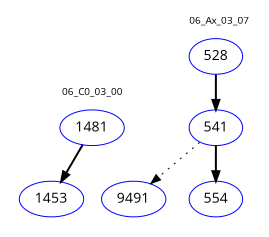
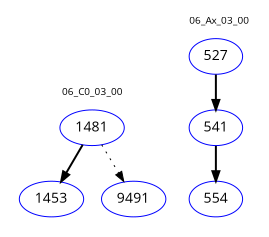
  digraph {
    fontname="Open Sans"
    node [color=blue fontname="Open Sans"]
    edge [color=black fontname="Open Sans" style=bold]
    n1 [label=541]
-   n2 [label=528]
+   n2 [label=527]
    n3 [label=554]
    n4 [label=1481]
    n5 [label=1453]
    n6 [label=9491]
    subgraph cluster_1 {
      color=white
      fontsize=10
-     label="06_Ax_03_07"
+     label="06_Ax_03_00"
      n1
      n2
      n3
    }
    subgraph cluster_2 {
      color=white
      fontsize=10
      label="06_C0_03_00"
      n4
      n5
      n6
    }
    n1 -> n3
    n2 -> n1
    n4 -> n5
-   n1 -> n6 [style=dotted]
+   n4 -> n6 [style=dotted]
  }
